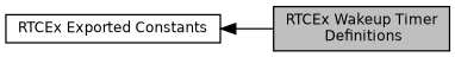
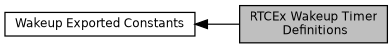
  digraph {
    rankdir=LR
    node [color=black fontname=Helvetica fontsize=10 shape=record style=filled]
    n1 [fillcolor=grey75 fontcolor=black height=0.2 label="RTCEx Wakeup Timer\l Definitions" width=0.4]
-   n2 [fillcolor=white height=0.2 label="RTCEx Exported Constants" width=0.4]
+   n2 [fillcolor=white height=0.2 label="Wakeup Exported Constants" width=0.4]
    n2 -> n1 [dir=back fontname=Helvetica fontsize=10 labelfontname=Helvetica labelfontsize=10 shape=plaintext style=solid]
  }
